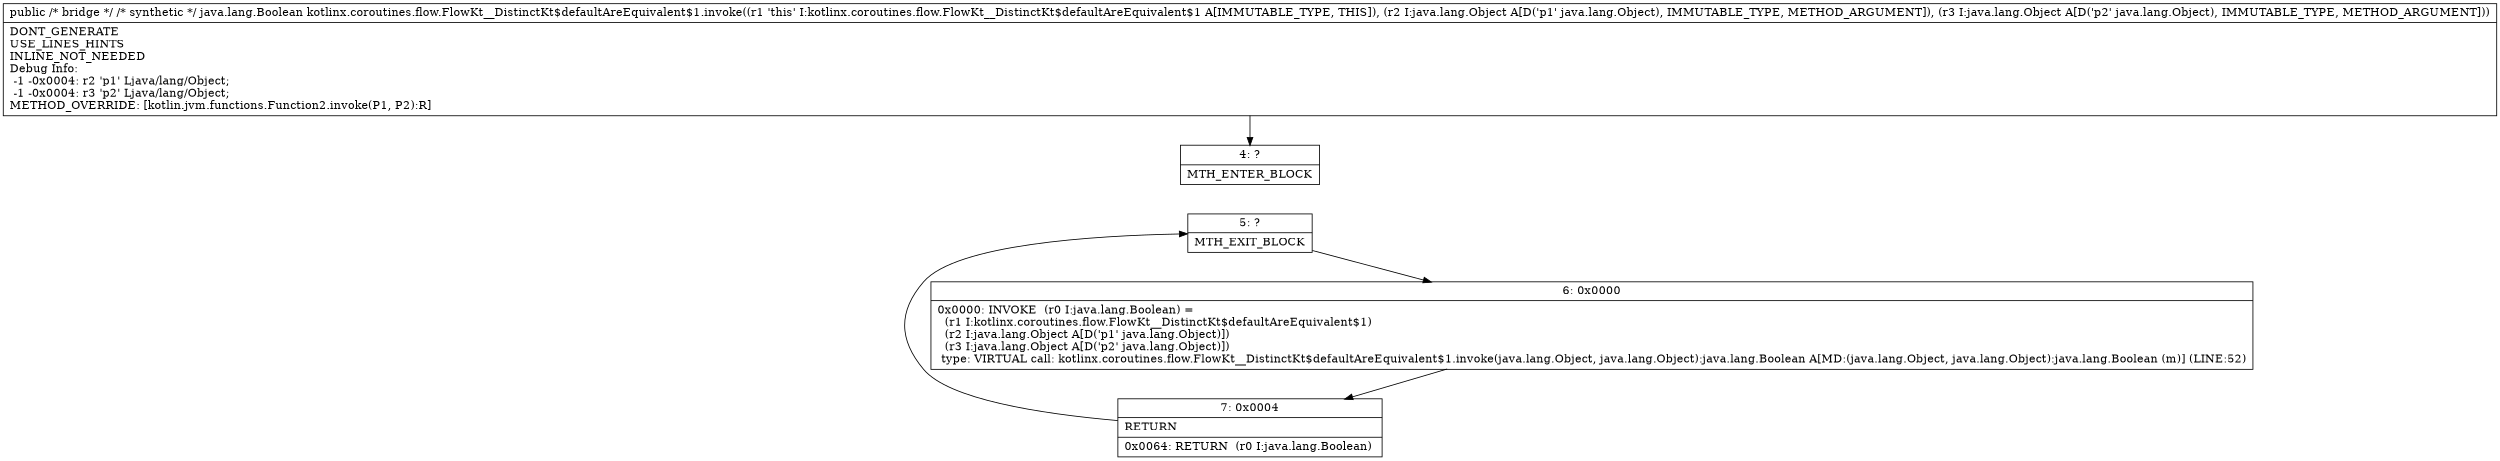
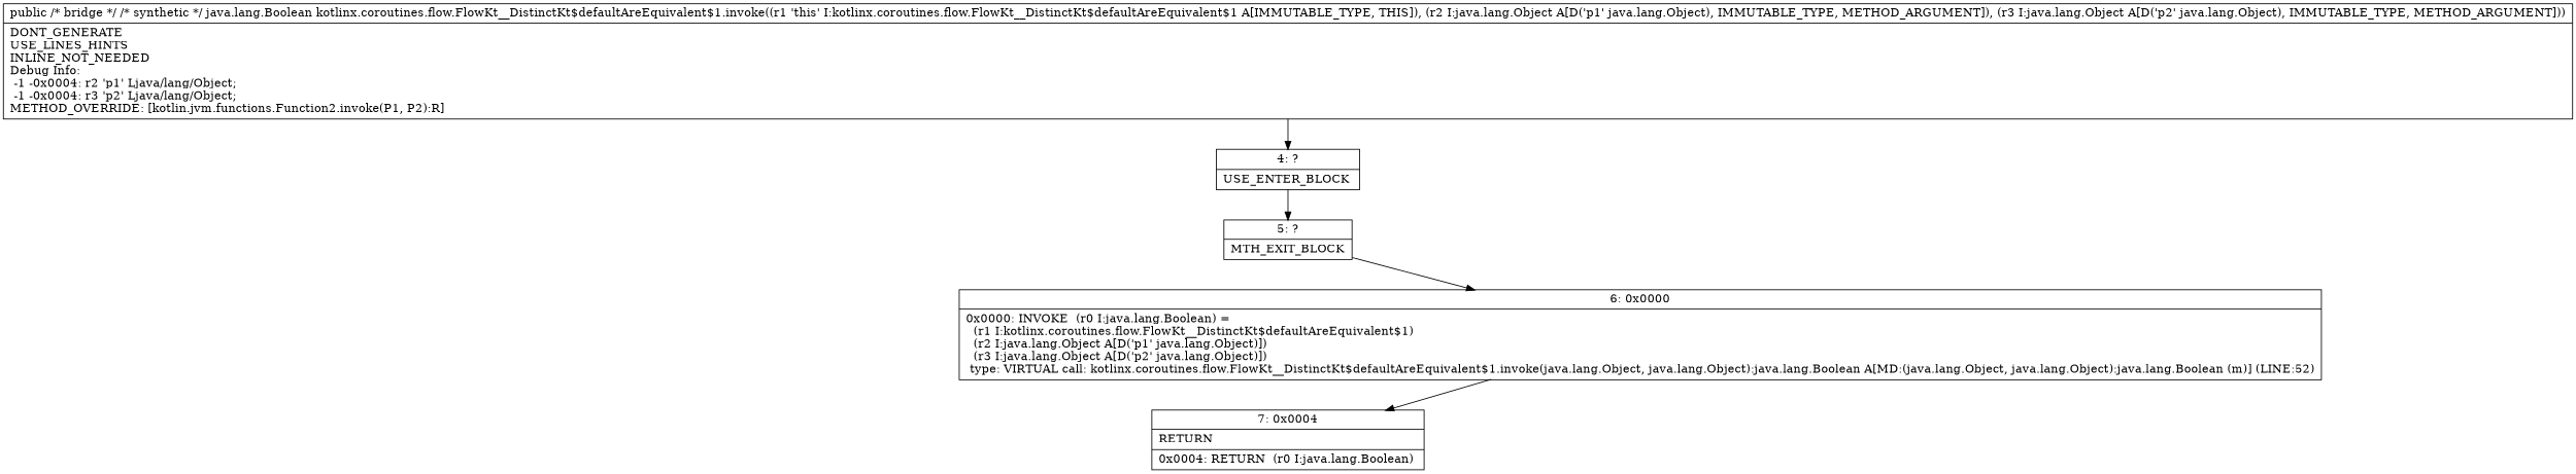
  digraph {
    node [shape=record]
-   n1 [label="{4\:\ ?|MTH_ENTER_BLOCK\l}"]
+   n1 [label="{4\:\ ?|USE_ENTER_BLOCK\l}"]
    n2 [label="{6\:\ 0x0000|0x0000: INVOKE  (r0 I:java.lang.Boolean) = \l  (r1 I:kotlinx.coroutines.flow.FlowKt__DistinctKt$defaultAreEquivalent$1)\l  (r2 I:java.lang.Object A[D('p1' java.lang.Object)])\l  (r3 I:java.lang.Object A[D('p2' java.lang.Object)])\l type: VIRTUAL call: kotlinx.coroutines.flow.FlowKt__DistinctKt$defaultAreEquivalent$1.invoke(java.lang.Object, java.lang.Object):java.lang.Boolean A[MD:(java.lang.Object, java.lang.Object):java.lang.Boolean (m)] (LINE:52)\l}"]
-   n3 [label="{7\:\ 0x0004|RETURN\l|0x0064: RETURN  (r0 I:java.lang.Boolean) \l}"]
+   n3 [label="{7\:\ 0x0004|RETURN\l|0x0004: RETURN  (r0 I:java.lang.Boolean) \l}"]
    n4 [label="{5\:\ ?|MTH_EXIT_BLOCK\l}"]
    n5 [label="{public \/* bridge *\/ \/* synthetic *\/ java.lang.Boolean kotlinx.coroutines.flow.FlowKt__DistinctKt$defaultAreEquivalent$1.invoke((r1 'this' I:kotlinx.coroutines.flow.FlowKt__DistinctKt$defaultAreEquivalent$1 A[IMMUTABLE_TYPE, THIS]), (r2 I:java.lang.Object A[D('p1' java.lang.Object), IMMUTABLE_TYPE, METHOD_ARGUMENT]), (r3 I:java.lang.Object A[D('p2' java.lang.Object), IMMUTABLE_TYPE, METHOD_ARGUMENT]))  | DONT_GENERATE\lUSE_LINES_HINTS\lINLINE_NOT_NEEDED\lDebug Info:\l  \-1 \-0x0004: r2 'p1' Ljava\/lang\/Object;\l  \-1 \-0x0004: r3 'p2' Ljava\/lang\/Object;\lMETHOD_OVERRIDE: [kotlin.jvm.functions.Function2.invoke(P1, P2):R]\l}"]
    n2 -> n3
-   n3 -> n4
+   n1 -> n4
    n4 -> n2
    n5 -> n1
  }
